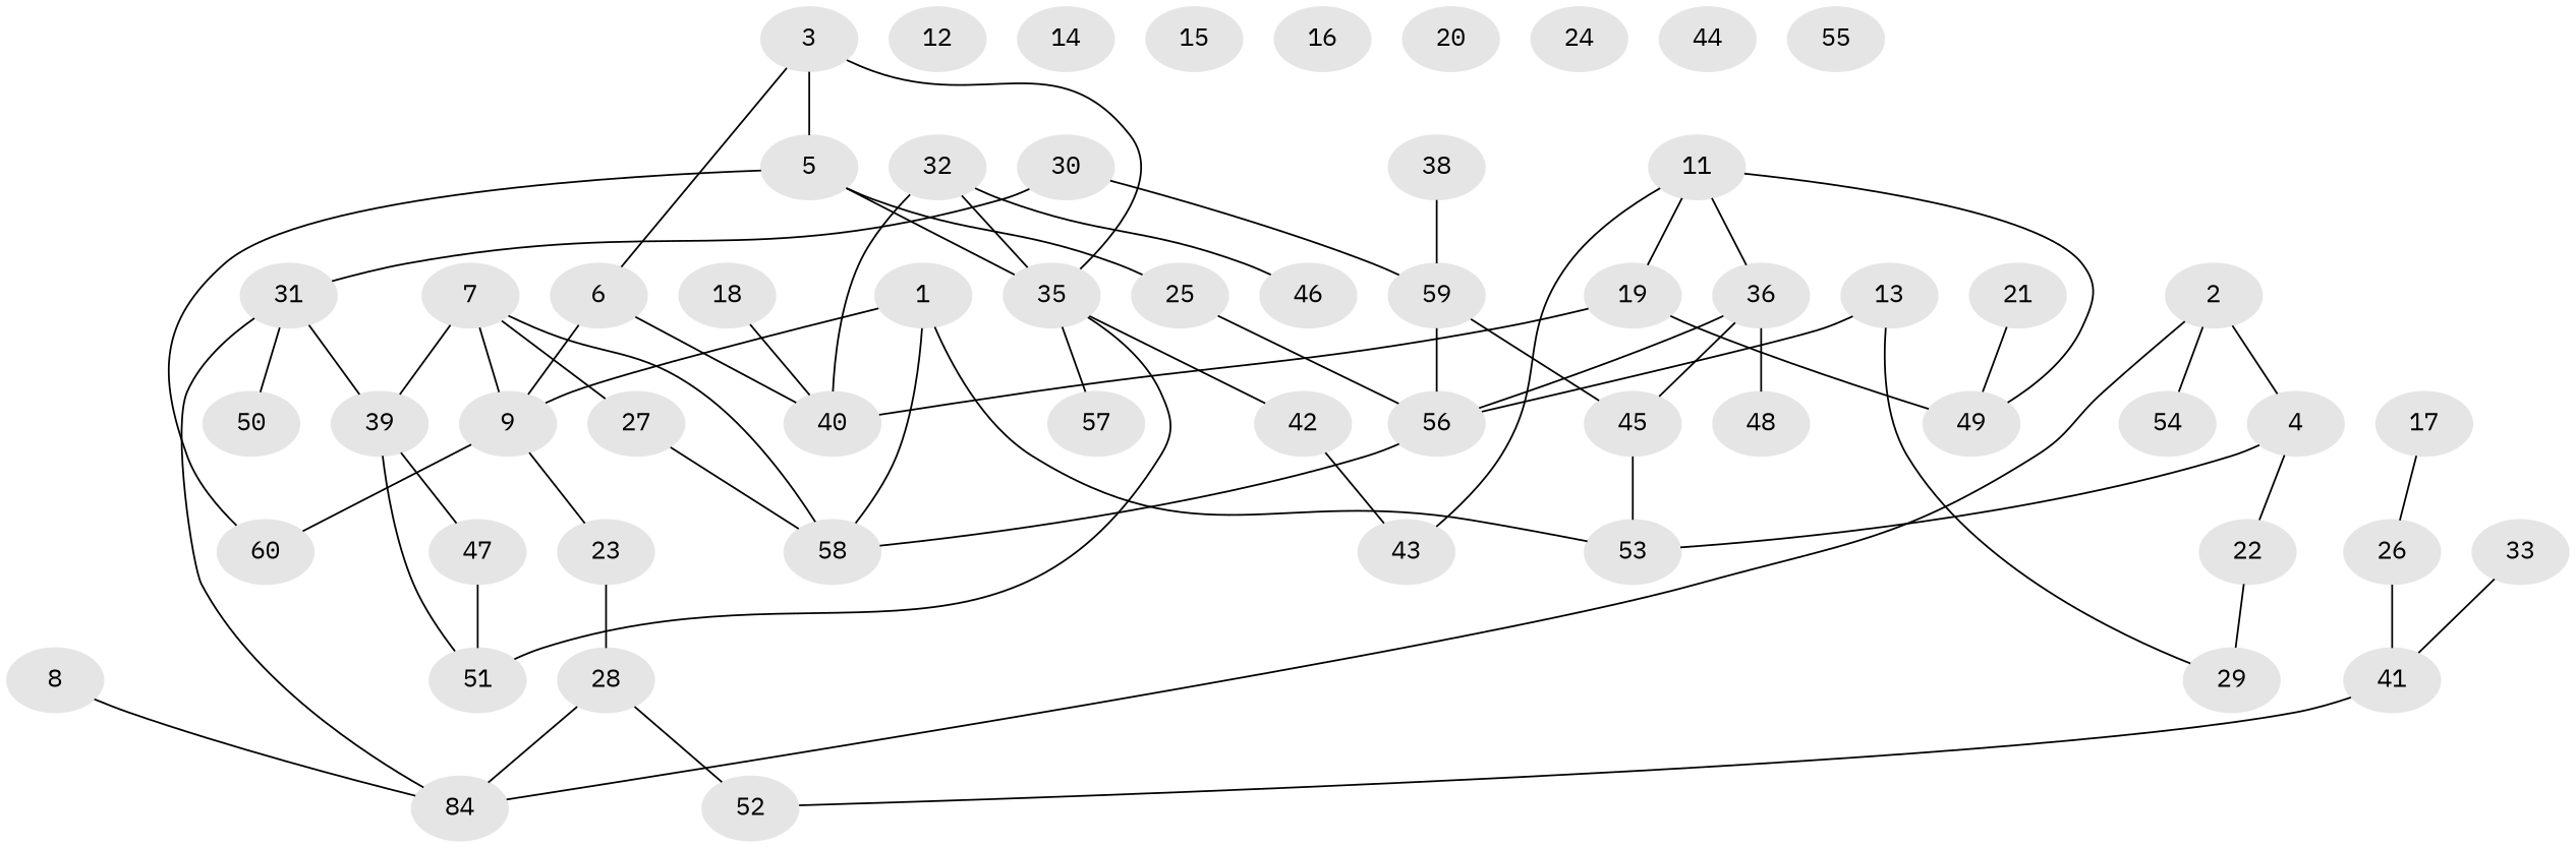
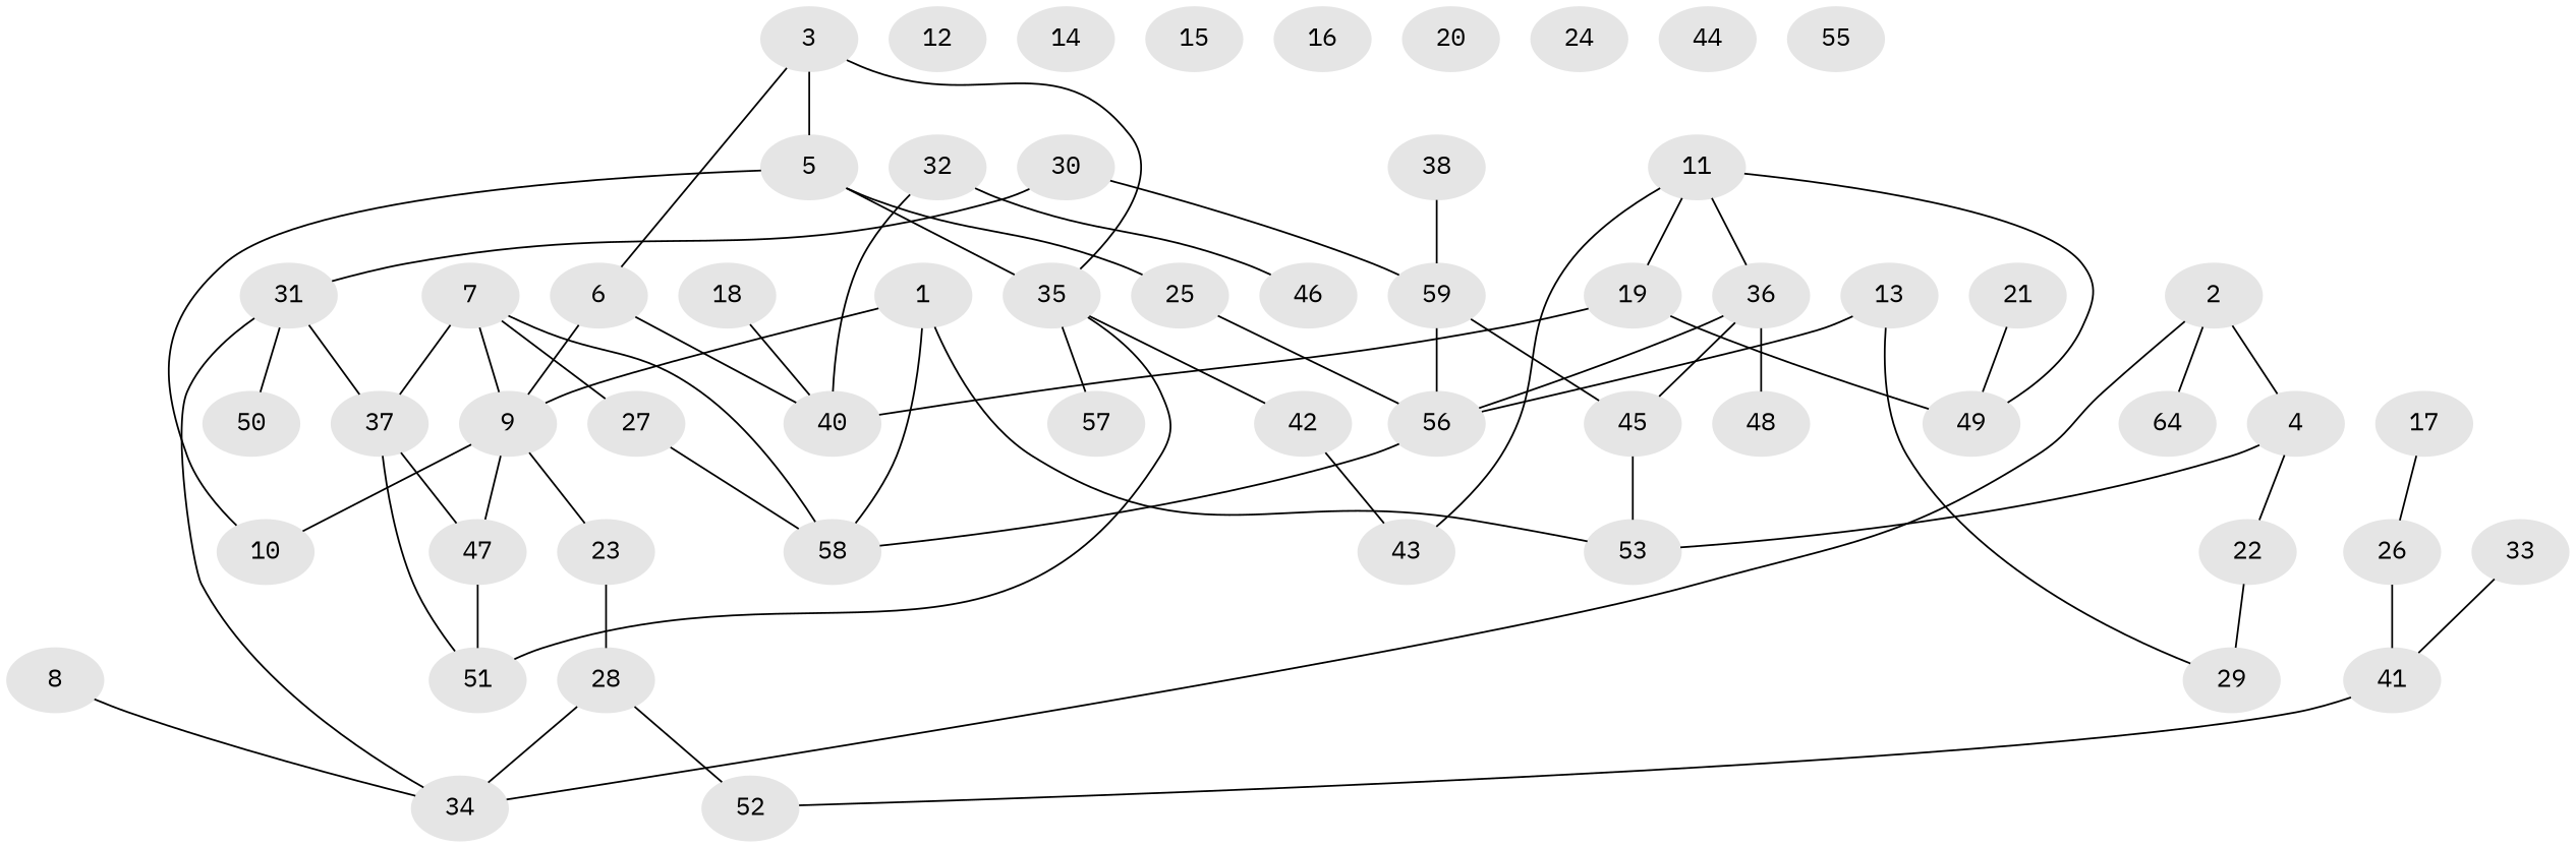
  graph {
    fontname="IBM Plex Mono"
    node [color=gray90 fontname="IBM Plex Mono" style=filled]
    edge [fontname="IBM Plex Mono"]
    1
    9
    53
    58
-   10 [label=60]
+   10
    23
    47
    2
    4
-   34 [label=84]
-   54
+   34
+   54 [label=64]
    22
    3
    5
    6
    35
    25
    40
    42
    51
    57
    29
    56
    7
    27
-   37 [label=39]
+   37
    8
    28
    11
    19
    36
    43
    49
    45
    48
    12
    13
    14
    15
    16
    17
    26
    41
    18
    20
    21
    52
    24
    30
    31
    n51 [label=59]
    50
    32
    46
    33
    38
    44
    55
    1 -- 9
    1 -- 53
    1 -- 58
    9 -- 10
    9 -- 23
+   9 -- 47
    23 -- 28
    47 -- 51
    2 -- 4
    2 -- 34
    2 -- 54
    4 -- 53
    4 -- 22
    22 -- 29
    3 -- 5
    3 -- 6
    3 -- 35
    5 -- 10
    5 -- 35
    5 -- 25
    6 -- 9
    6 -- 40
    35 -- 42
    35 -- 51
    35 -- 57
    25 -- 56
    42 -- 43
    56 -- 58
    7 -- 9
    7 -- 58
    7 -- 27
    7 -- 37
    27 -- 58
    37 -- 47
    37 -- 51
    8 -- 34
    28 -- 34
    28 -- 52
    11 -- 19
    11 -- 36
    11 -- 43
    11 -- 49
    19 -- 40
    19 -- 49
    36 -- 56
    36 -- 45
    36 -- 48
    45 -- 53
    13 -- 29
    13 -- 56
    17 -- 26
    26 -- 41
    41 -- 52
    18 -- 40
    21 -- 49
    30 -- 31
    30 -- n51
    31 -- 34
    31 -- 37
    31 -- 50
    n51 -- 56
    n51 -- 45
-   32 -- 35
    32 -- 40
    32 -- 46
    33 -- 41
    38 -- n51
  }
